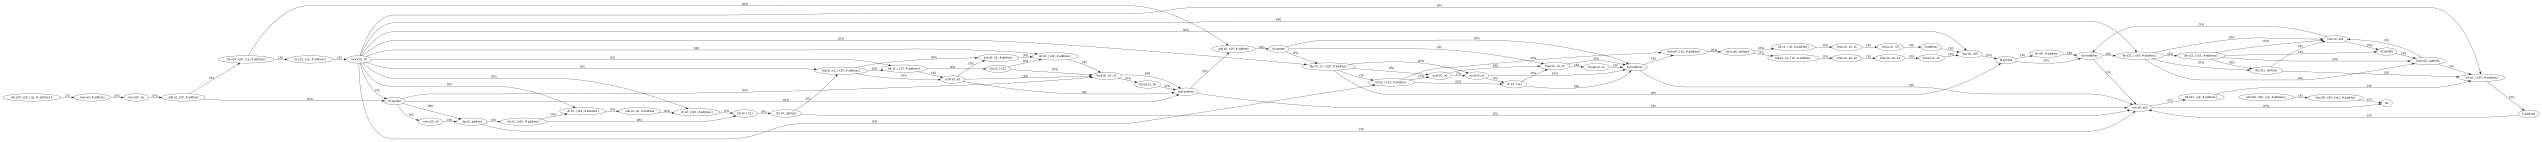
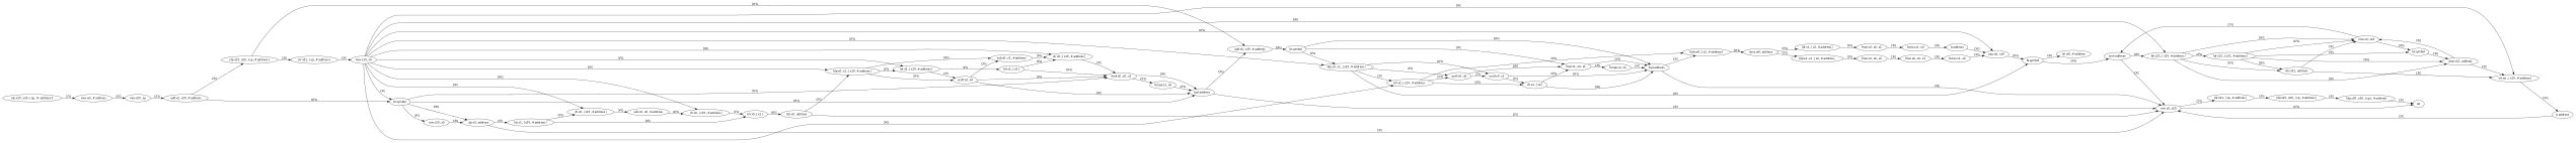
  digraph {
    fontname="IBM Plex Sans"
    rankdir=LR
    node [fontname="IBM Plex Sans"]
    edge [fontname="IBM Plex Sans"]
    n1 [label="stp x29 , x30 , [ sp , #- address ]!"]
    n2 [label="mov w3 , # address"]
    n3 [label="mov x29 , sp"]
    n4 [label="add x2 , x29 , # address"]
    n5 [label="stp x19 , x20 , [ sp , # address ]"]
    n6 [label="bl symbol"]
    n7 [label="str x21 , [ sp , # address ]"]
    n8 [label="add x0 , x19 , # address"]
    n9 [label="mov x20 , x0"]
    n10 [label="cbz x0 , address"]
    n11 [label="fmul s0 , s0 , s2"]
    n12 [label="b.pl address"]
    n13 [label="mov x19 , x0"]
    n14 [label="ldr x0 , [ x19 , # address ]"]
    n15 [label="str x0 , [ x19 , # address ]"]
    n16 [label="ldp x0 , x1 , [ x19 , # address ]"]
    n17 [label="ldr x2 , [ x19 , # address ]"]
    n18 [label="str x0 , [ x19 , # address ]"]
    n19 [label="ldp x0 , x1 , [ x19 , # address ]"]
    n20 [label="ldr x2 , [ x19 , # address ]"]
    n21 [label="mov x0 , x19"]
    n22 [label="ldr x21 , [ x19 , # address ]"]
    n23 [label="str xzr , [ x19 , # address ]"]
    n24 [label="sub x0 , x0 , # address"]
    n25 [label="ldr x0 , [ x1 ]"]
    n26 [label="ucvtf s0 , x0"]
    n27 [label="sub x0 , x1 , # address"]
    n28 [label="ldr s2 , [ x2 ]"]
    n29 [label="bl symbol"]
    n30 [label="ucvtf s0 , x0"]
    n31 [label="ucvtf s9 , x1"]
    n32 [label="bl symbol"]
    n33 [label="ldr s1 , [ x2 ]"]
    n34 [label="ldrb w0 , [ x2 , # address ]"]
    n35 [label="cbz x21 , address"]
    n36 [label="mov x0 , x21"]
    n37 [label="ldr x21 , [ x21 , # address ]"]
    n38 [label="cbnz x21 , address"]
    n39 [label="b address"]
    n40 [label="mov x0 , x20"]
    n41 [label="ldr x1 , [ x29 , # address ]"]
    n42 [label="fcmpe s1 , s0"]
    n43 [label="ldr x21 , [ sp , # address ]"]
    n44 [label=ret]
    n45 [label="ldp x19 , x20 , [ sp , # address ]"]
    n46 [label="cbz x0 , address"]
    n47 [label="ldp x29 , x30 , [ sp ] , # address"]
    n48 [label="fmul s1 , s0 , s1"]
    n49 [label="b.pl address"]
    n50 [label="fcmpe s2 , s1"]
    n51 [label="tst w0 , # address"]
    n52 [label="b.ne address"]
    n53 [label="cbnz w0 , address"]
    n54 [label="ldr s1 , [ x2 , # address ]"]
    n55 [label="ldp s2 , s1 , [ x2 , # address ]"]
    n56 [label="fmul s0 , s0 , s1"]
    n57 [label="fmul s0 , s0 , s2"]
    n58 [label="fcvtzu x1 , s0"]
    n59 [label="fmul s0 , s0 , s1"]
    n60 [label="b address"]
    n61 [label="fcvtzu x1 , s0"]
    n62 [label="bl symbol"]
    n1 -> n2 [label=CFG]
    n2 -> n3 [label=CFG]
    n3 -> n4 [label=CFG]
    n4 -> n5 [label=CFG]
    n4 -> n6 [label=DFG]
    n5 -> n7 [label=CFG]
    n5 -> n8 [label=DFG]
    n6 -> n9 [label=DFG]
    n6 -> n10 [label=DFG]
    n6 -> n11 [label=DFG]
    n6 -> n12 [label=DFG]
    n7 -> n13 [label=CFG]
    n8 -> n29 [label=DFG]
    n9 -> n10 [label=CFG]
    n10 -> n40 [label=CFG]
    n10 -> n41 [label=CFG]
    n11 -> n12 [label=DFG]
    n11 -> n42 [label=CFG]
    n12 -> n8 [label=CFG]
    n12 -> n40 [label=CFG]
    n13 -> n6 [label=CFG]
    n13 -> n14 [label=DFG]
    n13 -> n15 [label=DFG]
    n13 -> n16 [label=DFG]
    n13 -> n17 [label=DFG]
    n13 -> n18 [label=DFG]
    n13 -> n19 [label=DFG]
    n13 -> n20 [label=DFG]
    n13 -> n21 [label=DFG]
    n13 -> n22 [label=DFG]
    n13 -> n23 [label=DFG]
    n14 -> n24 [label=DFG]
    n15 -> n25 [label=CFG]
    n16 -> n17 [label=CFG]
    n16 -> n26 [label=DFG]
    n16 -> n27 [label=DFG]
    n17 -> n26 [label=CFG]
    n17 -> n28 [label=DFG]
    n18 -> n11 [label=CFG]
    n19 -> n20 [label=CFG]
    n19 -> n30 [label=DFG]
    n19 -> n31 [label=DFG]
    n19 -> n32 [label=DFG]
    n20 -> n30 [label=CFG]
    n20 -> n33 [label=DFG]
    n20 -> n34 [label=DFG]
    n21 -> n32 [label=DFG]
    n22 -> n35 [label=DFG]
    n22 -> n36 [label=DFG]
    n22 -> n37 [label=DFG]
    n22 -> n38 [label=DFG]
    n23 -> n39 [label=CFG]
    n24 -> n15 [label=DFG]
    n25 -> n46 [label=DFG]
    n26 -> n11 [label=DFG]
    n26 -> n12 [label=DFG]
    n26 -> n27 [label=CFG]
    n27 -> n18 [label=DFG]
    n28 -> n11 [label=DFG]
    n28 -> n18 [label=CFG]
    n29 -> n19 [label=CFG]
    n29 -> n48 [label=DFG]
    n29 -> n49 [label=DFG]
    n30 -> n31 [label=CFG]
    n30 -> n48 [label=DFG]
    n31 -> n33 [label=CFG]
    n31 -> n49 [label=DFG]
    n32 -> n51 [label=CFG]
    n32 -> n52 [label=DFG]
    n33 -> n48 [label=DFG]
    n33 -> n49 [label=DFG]
    n34 -> n53 [label=DFG]
    n35 -> n23 [label=CFG]
    n35 -> n36 [label=CFG]
    n36 -> n52 [label=CFG]
    n36 -> n62 [label=DFG]
    n37 -> n35 [label=DFG]
    n37 -> n36 [label=DFG]
    n37 -> n38 [label=DFG]
    n37 -> n62 [label=CFG]
    n38 -> n23 [label=CFG]
    n38 -> n36 [label=CFG]
    n39 -> n40 [label=CFG]
    n40 -> n43 [label=CFG]
    n40 -> n44 [label=DFG]
    n41 -> n14 [label=CFG]
    n41 -> n25 [label=DFG]
    n42 -> n12 [label=CFG]
-   n43 -> n23 [label=CFG]
+   n43 -> n45 [label=CFG]
    n45 -> n47 [label=CFG]
    n46 -> n16 [label=CFG]
    n46 -> n40 [label=CFG]
    n47 -> n44 [label=CFG]
    n48 -> n49 [label=DFG]
    n48 -> n50 [label=CFG]
    n49 -> n34 [label=CFG]
    n49 -> n40 [label=CFG]
    n50 -> n49 [label=CFG]
-   n51 -> n52 [label=CFG]
    n52 -> n22 [label=DFG]
    n52 -> n40 [label=CFG]
    n53 -> n54 [label=CFG]
    n53 -> n55 [label=CFG]
    n54 -> n56 [label=CFG]
    n55 -> n57 [label=CFG]
    n56 -> n58 [label=CFG]
    n57 -> n59 [label=CFG]
    n58 -> n60 [label=CFG]
    n59 -> n61 [label=CFG]
    n60 -> n21 [label=CFG]
    n61 -> n21 [label=CFG]
    n62 -> n38 [label=CFG]
  }
